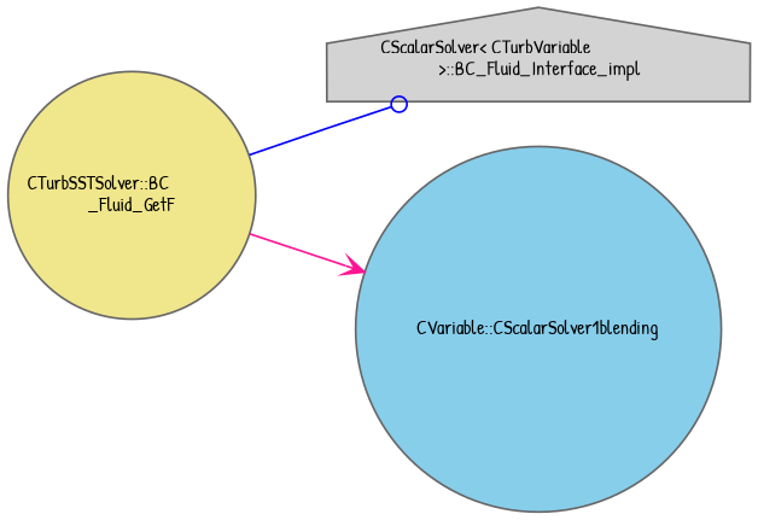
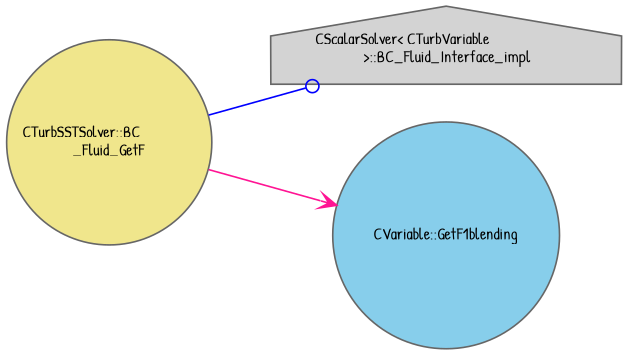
  digraph {
    fontname="Patrick Hand"
    rankdir=LR
    node [color=grey40 fontname="Patrick Hand" fontsize=10 shape=circle style=filled]
    edge [fontname="Patrick Hand" fontsize=10 labelfontname=Helvetica labelfontsize=10 style=solid]
    n1 [color=gray40 fillcolor=khaki fontcolor=black height=0.2 label="CTurbSSTSolver::BC\l_Fluid_GetF" width=0.4]
    n2 [fillcolor=lightgrey height=0.2 label="CScalarSolver\< CTurbVariable\l \>::BC_Fluid_Interface_impl" shape=house width=0.4]
-   n3 [fillcolor=skyblue height=0.2 label="CVariable::CScalarSolver1blending" width=0.4]
+   n3 [fillcolor=skyblue height=0.2 label="CVariable::GetF1blending" width=0.4]
    n1 -> n2 [arrowhead=odot color=blue]
    n1 -> n3 [arrowhead=vee color=deeppink]
  }
